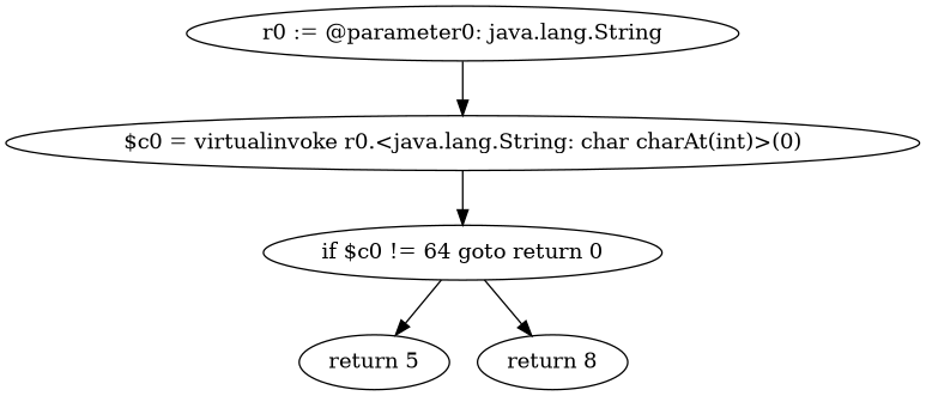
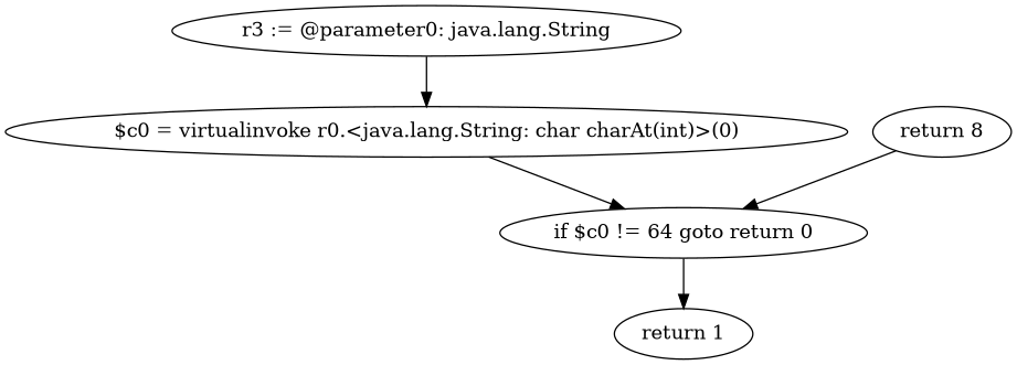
  digraph {
-   "r0 := @parameter0: java.lang.String"
+   "r0 := @parameter0: java.lang.String" [label="r3 := @parameter0: java.lang.String"]
    "$c0 = virtualinvoke r0.<java.lang.String: char charAt(int)>(0)"
    "if $c0 != 64 goto return 0"
-   "return 1" [label="return 5"]
+   "return 1"
    n5 [label="return 8"]
    "r0 := @parameter0: java.lang.String" -> "$c0 = virtualinvoke r0.<java.lang.String: char charAt(int)>(0)"
    "$c0 = virtualinvoke r0.<java.lang.String: char charAt(int)>(0)" -> "if $c0 != 64 goto return 0"
    "if $c0 != 64 goto return 0" -> "return 1"
-   "if $c0 != 64 goto return 0" -> n5
+   n5 -> "if $c0 != 64 goto return 0"
  }
